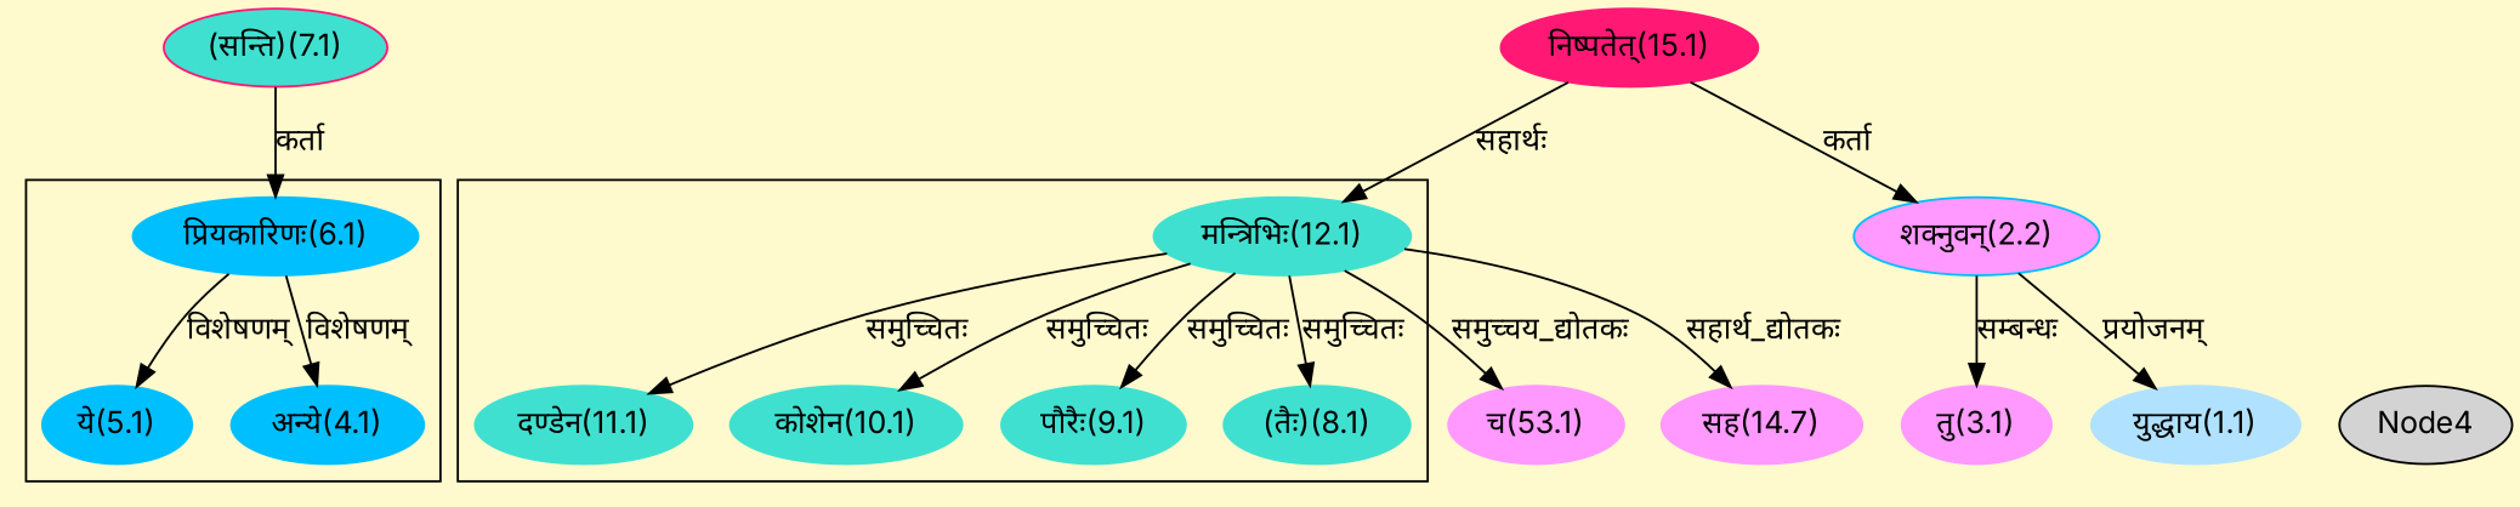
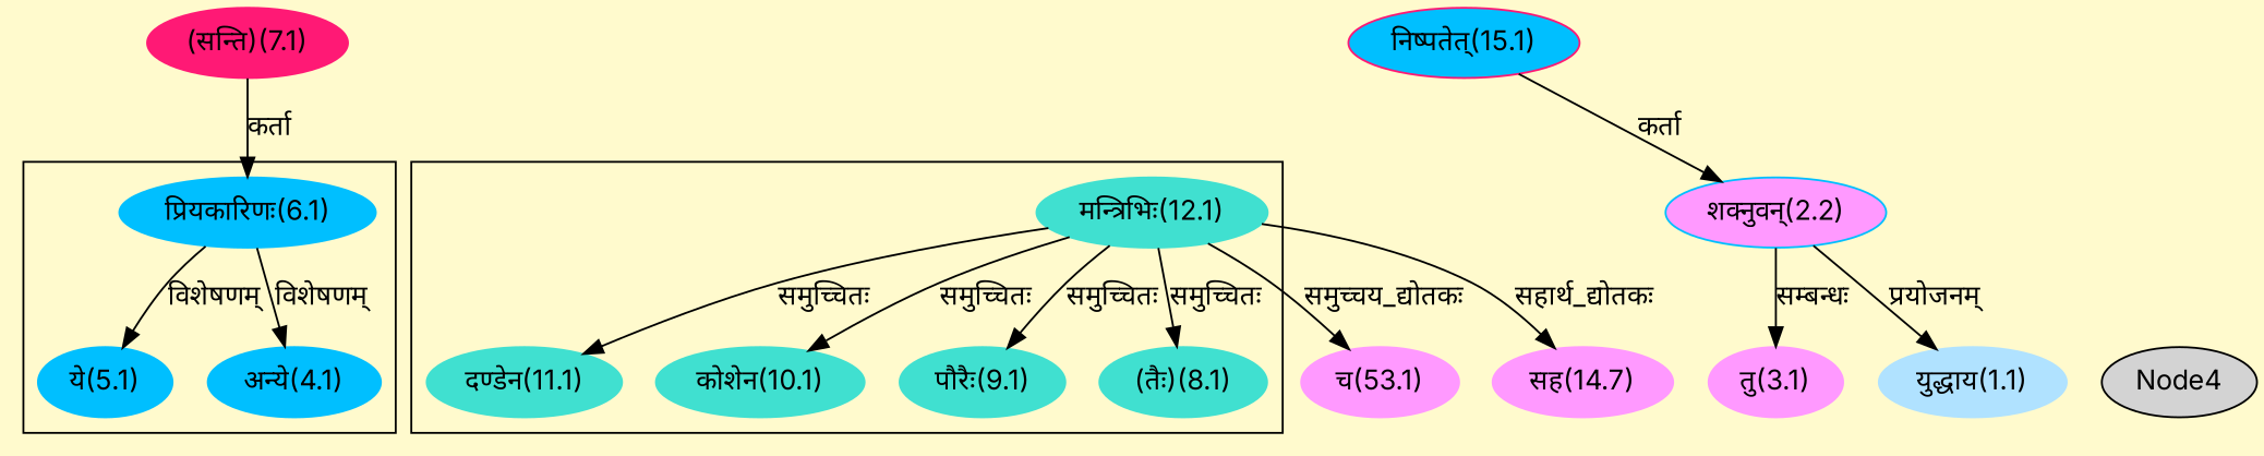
  digraph {
    bgcolor=lemonchiffon1
    compound=true
    fontname=Inter
    rankdir=BT
    node [color="#40E0D0" fontname=Inter style=filled]
    edge [dir=back fontname=Inter]
    n1 [color="#00BFFF" label="अन्ये(4.1)"]
    n2 [color="#00BFFF" label="प्रियकारिणः(6.1)"]
    n3 [color="#00BFFF" label="ये(5.1)"]
    n4 [label="(तैः)(8.1)"]
    n5 [label="मन्त्रिभिः(12.1)"]
    n6 [label="पौरैः(9.1)"]
    n7 [label="कोशेन(10.1)"]
    n8 [label="दण्डेन(11.1)"]
-   n9 [color="#FF1975" label="(सन्ति)(7.1)" fillcolor="#40E0D0"]
-   n10 [color="#FF1975" label="निष्पतेत्(15.1)"]
+   n9 [color="#FF1975" label="(सन्ति)(7.1)"]
+   n10 [color="#FF1975" label="निष्पतेत्(15.1)" fillcolor="#00BFFF"]
    n11 [color="#B0E2FF" label="युद्धाय(1.1)"]
    n12 [color="#00BFFF" fillcolor="#FF99FF" label="शक्नुवन्(2.2)"]
    n13 [color="#FF99FF" label="तु(3.1)"]
    n14 [color="#FF99FF" label="च(53.1)"]
    n15 [color="#FF99FF" label="सह(14.7)"]
    n16 [label=Node4 color=""]
    subgraph cluster_1 {
      n1
      n2
      n3
    }
    subgraph cluster_2 {
      n4
      n5
      n6
      n7
      n8
    }
    n1 -> n2 [label="विशेषणम्"]
    n2 -> n9 [label="कर्ता"]
    n3 -> n2 [label="विशेषणम्"]
    n4 -> n5 [label="समुच्चितः"]
-   n5 -> n10 [label="सहार्थः"]
    n6 -> n5 [label="समुच्चितः"]
    n7 -> n5 [label="समुच्चितः"]
    n8 -> n5 [label="समुच्चितः"]
    n11 -> n12 [label="प्रयोजनम्"]
    n12 -> n10 [label="कर्ता"]
    n13 -> n12 [label="सम्बन्धः"]
    n14 -> n5 [label="समुच्चय_द्योतकः"]
    n15 -> n5 [label="सहार्थ_द्योतकः"]
  }
